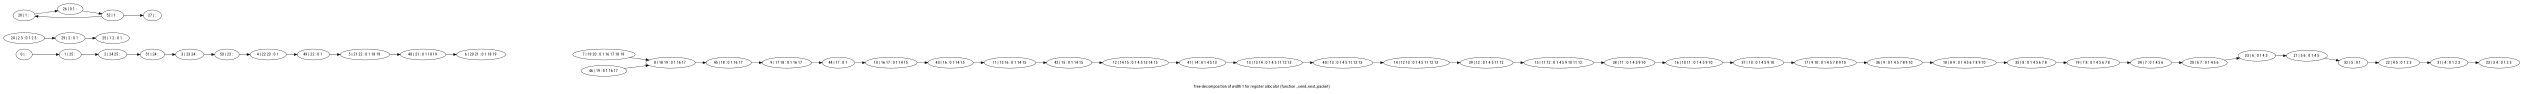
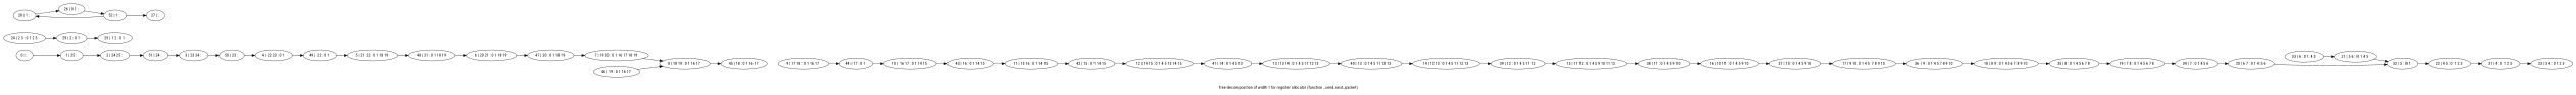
  digraph {
    fontname="Roboto Condensed"
    label="Tree-decomposition of width 1 for register allocator (function _send_next_packet)"
    rankdir=LR
    node [fontname="Roboto Condensed"]
    edge [fontname="Roboto Condensed"]
    n1 [label="0 | : "]
    n2 [label="1 | 25 : "]
    n3 [label="2 | 24 25 : "]
    n4 [label="51 | 24 : "]
    n5 [label="3 | 23 24 : "]
    n6 [label="50 | 23 : "]
    n7 [label="4 | 22 23 : 0 1 "]
    n8 [label="49 | 22 : 0 1 "]
    n9 [label="5 | 21 22 : 0 1 18 19 "]
    n10 [label="48 | 21 : 0 1 18 19 "]
    n11 [label="6 | 20 21 : 0 1 18 19 "]
+   n12 [label="47 | 20 : 0 1 18 19 "]
    n13 [label="7 | 19 20 : 0 1 16 17 18 19 "]
    n14 [label="8 | 18 19 : 0 1 16 17 "]
    n15 [label="46 | 19 : 0 1 16 17 "]
    n16 [label="45 | 18 : 0 1 16 17 "]
    n17 [label="9 | 17 18 : 0 1 16 17 "]
    n18 [label="44 | 17 : 0 1 "]
    n19 [label="10 | 16 17 : 0 1 14 15 "]
    n20 [label="43 | 16 : 0 1 14 15 "]
    n21 [label="11 | 15 16 : 0 1 14 15 "]
    n22 [label="42 | 15 : 0 1 14 15 "]
    n23 [label="12 | 14 15 : 0 1 4 5 13 14 15 "]
    n24 [label="41 | 14 : 0 1 4 5 13 "]
    n25 [label="13 | 13 14 : 0 1 4 5 11 12 13 "]
    n26 [label="40 | 13 : 0 1 4 5 11 12 13 "]
    n27 [label="14 | 12 13 : 0 1 4 5 11 12 13 "]
    n28 [label="39 | 12 : 0 1 4 5 11 12 "]
    n29 [label="15 | 11 12 : 0 1 4 5 9 10 11 12 "]
    n30 [label="38 | 11 : 0 1 4 5 9 10 "]
    n31 [label="16 | 10 11 : 0 1 4 5 9 10 "]
    n32 [label="37 | 10 : 0 1 4 5 9 10 "]
    n33 [label="17 | 9 10 : 0 1 4 5 7 8 9 10 "]
    n34 [label="36 | 9 : 0 1 4 5 7 8 9 10 "]
    n35 [label="18 | 8 9 : 0 1 4 5 6 7 8 9 10 "]
    n36 [label="35 | 8 : 0 1 4 5 6 7 8 "]
    n37 [label="19 | 7 8 : 0 1 4 5 6 7 8 "]
    n38 [label="34 | 7 : 0 1 4 5 6 "]
    n39 [label="20 | 6 7 : 0 1 4 5 6 "]
    n40 [label="33 | 6 : 0 1 4 5 "]
    n41 [label="21 | 5 6 : 0 1 4 5 "]
    n42 [label="32 | 5 : 0 1 "]
    n43 [label="22 | 4 5 : 0 1 2 3 "]
    n44 [label="31 | 4 : 0 1 2 3 "]
    n45 [label="23 | 3 4 : 0 1 2 3 "]
    n46 [label="24 | 2 3 : 0 1 2 3 "]
    n47 [label="29 | 2 : 0 1 "]
    n48 [label="25 | 1 2 : 0 1 "]
    n49 [label="28 | 1 : "]
    n50 [label="26 | 0 1 : "]
    n51 [label="52 | 1 : "]
    n52 [label="27 | : "]
    n1 -> n2
    n2 -> n3
    n3 -> n4
    n4 -> n5
    n5 -> n6
    n6 -> n7
    n7 -> n8
    n8 -> n9
    n9 -> n10
    n10 -> n11
+   n11 -> n12
+   n12 -> n13
    n13 -> n14
    n14 -> n16
    n15 -> n14
-   n16 -> n17
    n17 -> n18
    n18 -> n19
    n19 -> n20
    n20 -> n21
    n21 -> n22
    n22 -> n23
    n23 -> n24
    n24 -> n25
    n25 -> n26
    n26 -> n27
    n27 -> n28
    n28 -> n29
    n29 -> n30
    n30 -> n31
    n31 -> n32
    n32 -> n33
    n33 -> n34
    n34 -> n35
    n35 -> n36
    n36 -> n37
    n37 -> n38
    n38 -> n39
-   n39 -> n40
+   n39 -> n42
    n40 -> n41
    n41 -> n42
    n42 -> n43
    n43 -> n44
    n44 -> n45
    n46 -> n47
    n47 -> n48
    n49 -> n50
    n50 -> n51
    n51 -> n49
    n51 -> n52
  }
